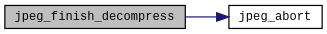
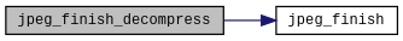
  digraph {
    rankdir=LR
    fontname="Liberation Mono"
    node [color=black fontname="Liberation Mono" fontsize=10 shape=record]
    n1 [fillcolor=grey75 fontcolor=black height=0.2 label=jpeg_finish_decompress style=filled width=0.4]
-   n2 [height=0.2 label=jpeg_abort width=0.4]
+   n2 [height=0.2 label=jpeg_finish width=0.4]
    n1 -> n2 [color=midnightblue fontname="Liberation Mono" fontsize=10 labelfontname=Helvetica labelfontsize=10 style=solid]
  }
